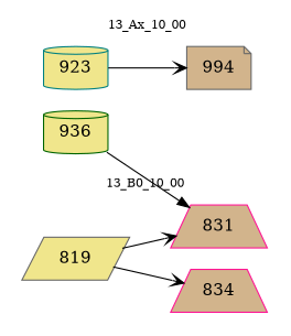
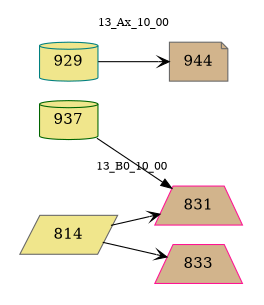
  digraph {
    rankdir=LR
    node [color=gray40 fillcolor=khaki shape=cylinder style=filled]
    edge [arrowhead=vee color=black]
-   n1 [color=darkgreen label=936]
-   n2 [color=teal label=923]
-   n3 [fillcolor=tan label=994 shape=note]
-   n4 [color=deeppink fillcolor=tan label=834 shape=trapezium]
-   n5 [label=819 shape=parallelogram]
+   n1 [color=darkgreen label=937]
+   n2 [color=teal label=929]
+   n3 [fillcolor=tan label=944 shape=note]
+   n4 [color=deeppink fillcolor=tan label=833 shape=trapezium]
+   n5 [label=814 shape=parallelogram]
    n6 [color=deeppink fillcolor=tan label=831 shape=trapezium]
    subgraph cluster_1 {
      color=white
      fontsize=10
      label="13_Ax_10_00"
      n1
      n2
      n3
    }
    subgraph cluster_2 {
      color=white
      fontsize=10
      label="13_B0_10_00"
      n4
      n5
      n6
    }
    n1 -> n6 [arrowhead=normal]
    n2 -> n3
    n5 -> n4
    n5 -> n6
  }
